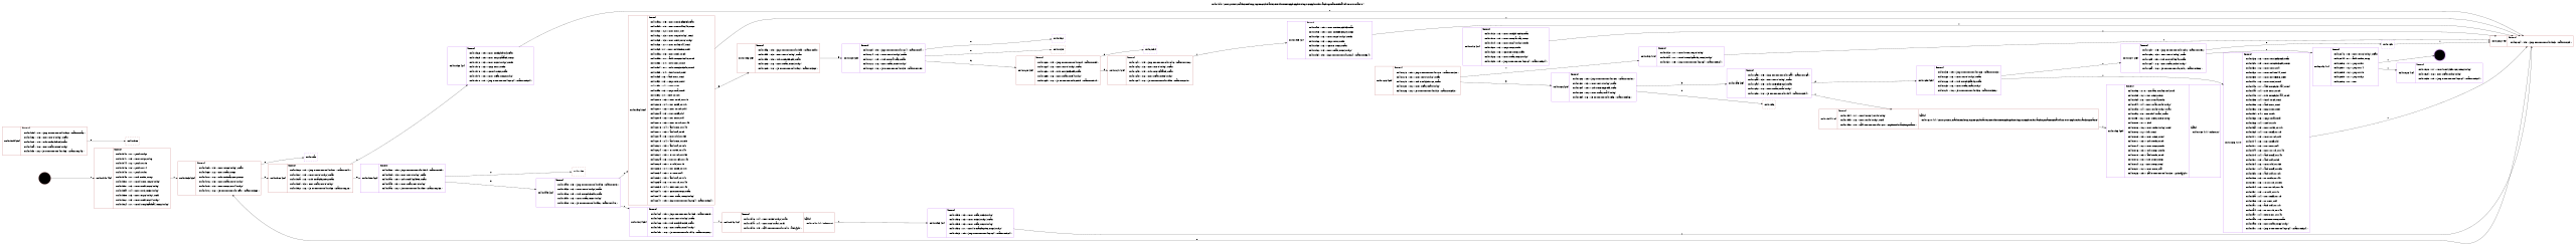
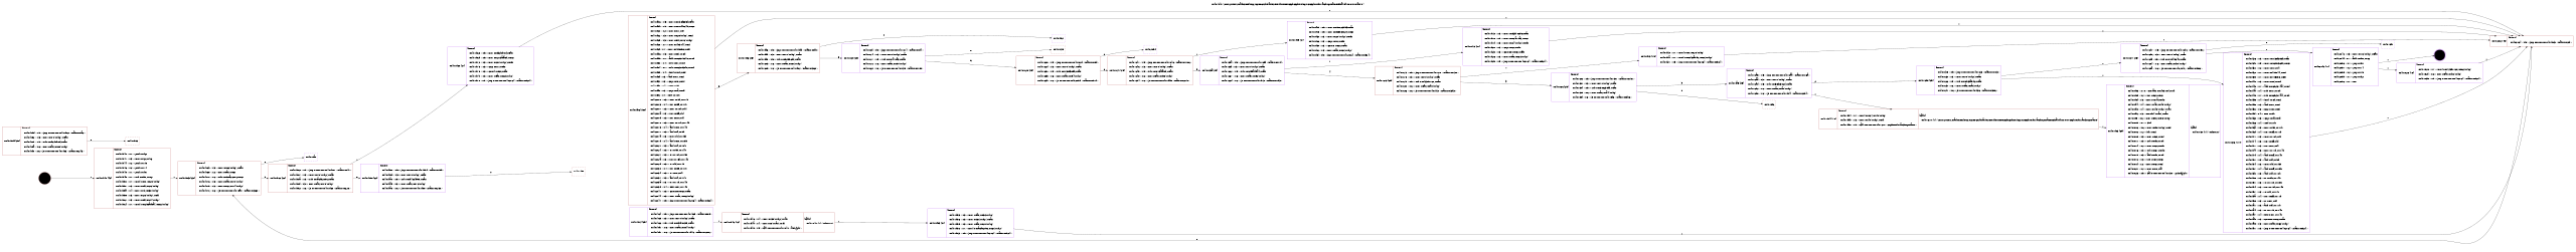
  digraph {
    label="0x401b40 (/mnt/c/Users/mathe/Desktop/tcc/POCII/binaries/extr_linuxnetcephceph_strings.c_ceph_osd_watch_op_name_Final-ollvm.out::main(0))"
    labelloc=t
    rankdir=LR
    node [color=purple shape=record]
    Entry [color=brown fillcolor=black height=0.3 shape=circle style=filled width=0.3]
    n2 [color=brown label="{\n     0x401b40 [43]\l\n     | [instrs]\l\n     &nbsp;&nbsp;0x401b40 \<+1\>: push %rbp\l\n     &nbsp;&nbsp;0x401b41 \<+3\>: mov %rsp,%rbp\l\n     &nbsp;&nbsp;0x401b44 \<+2\>: push %r15\l\n     &nbsp;&nbsp;0x401b46 \<+2\>: push %r14\l\n     &nbsp;&nbsp;0x401b48 \<+1\>: push %rbx\l\n     &nbsp;&nbsp;0x401b49 \<+7\>: sub $0xb8,%rsp\l\n     &nbsp;&nbsp;0x401b50 \<+7\>: movl $0x0,-0x28(%rbp)\l\n     &nbsp;&nbsp;0x401b57 \<+3\>: mov %edi,-0x2c(%rbp)\l\n     &nbsp;&nbsp;0x401b5a \<+4\>: mov %rsi,-0x38(%rbp)\l\n     &nbsp;&nbsp;0x401b5e \<+3\>: mov -0x2c(%rbp),%edi\l\n     &nbsp;&nbsp;0x401b61 \<+3\>: mov %edi,-0x24(%rbp)\l\n     &nbsp;&nbsp;0x401b64 \<+7\>: movl $0x255ad5a4,-0x6c(%rbp)\l\n  }"]
    n3 [color=brown label="{\n     0x401b6b [23]\l\n     | [instrs]\l\n     &nbsp;&nbsp;0x401b6b \<+3\>: mov -0x6c(%rbp),%eax\l\n     &nbsp;&nbsp;0x401b6e \<+2\>: mov %eax,%ecx\l\n     &nbsp;&nbsp;0x401b70 \<+6\>: sub $0x98a2c00c,%ecx\l\n     &nbsp;&nbsp;0x401b76 \<+3\>: mov %eax,-0x70(%rbp)\l\n     &nbsp;&nbsp;0x401b79 \<+3\>: mov %ecx,-0x74(%rbp)\l\n     &nbsp;&nbsp;0x401b7c \<+6\>: je 0000000000401ea0 \<main+0x360\>\l\n  }"]
    n4 [label="{\n     0x401ea0\l\n  }" style=dashed]
    n5 [color=brown label="{\n     0x401b82 [22]\l\n     | [instrs]\l\n     &nbsp;&nbsp;0x401b82 \<+5\>: jmp 0000000000401b87 \<main+0x47\>\l\n     &nbsp;&nbsp;0x401b87 \<+3\>: mov -0x70(%rbp),%eax\l\n     &nbsp;&nbsp;0x401b8a \<+5\>: sub $0xacd9209c,%eax\l\n     &nbsp;&nbsp;0x401b8f \<+3\>: mov %eax,-0x78(%rbp)\l\n     &nbsp;&nbsp;0x401b92 \<+6\>: je 0000000000401d68 \<main+0x228\>\l\n  }"]
    n6 [label="{\n     0x401d68 [27]\l\n     | [instrs]\l\n     &nbsp;&nbsp;0x401d68 \<+5\>: mov $0xf6d0f78f,%eax\l\n     &nbsp;&nbsp;0x401d6d \<+5\>: mov $0x213afa8d,%ecx\l\n     &nbsp;&nbsp;0x401d72 \<+3\>: mov -0x20(%rbp),%edx\l\n     &nbsp;&nbsp;0x401d75 \<+3\>: cmp $0x1,%edx\l\n     &nbsp;&nbsp;0x401d78 \<+3\>: cmovl %ecx,%eax\l\n     &nbsp;&nbsp;0x401d7b \<+3\>: mov %eax,-0x6c(%rbp)\l\n     &nbsp;&nbsp;0x401d7e \<+5\>: jmp 0000000000402064 \<main+0x524\>\l\n  }"]
    n7 [label="{\n     0x401b98 [22]\l\n     | [instrs]\l\n     &nbsp;&nbsp;0x401b98 \<+5\>: jmp 0000000000401b9d \<main+0x5d\>\l\n     &nbsp;&nbsp;0x401b9d \<+3\>: mov -0x70(%rbp),%eax\l\n     &nbsp;&nbsp;0x401ba0 \<+5\>: sub $0xb4cc4999,%eax\l\n     &nbsp;&nbsp;0x401ba5 \<+3\>: mov %eax,-0x7c(%rbp)\l\n     &nbsp;&nbsp;0x401ba8 \<+6\>: je 0000000000401d9e \<main+0x25e\>\l\n  }"]
    n8 [color=brown label="{\n     0x402064 [5]\l\n     | [instrs]\l\n     &nbsp;&nbsp;0x402064 \<+5\>: jmp 0000000000401b6b \<main+0x2b\>\l\n  }"]
    n9 [color=brown label="{\n     0x401d9e\l\n  }" style=dashed]
-   n10 [label="{\n     0x401bae [22]\l\n     | [instrs]\l\n     &nbsp;&nbsp;0x401bae \<+5\>: jmp 0000000000401bb3 \<main+0x73\>\l\n     &nbsp;&nbsp;0x401bb3 \<+3\>: mov -0x70(%rbp),%eax\l\n     &nbsp;&nbsp;0x401bb6 \<+5\>: sub $0xc0bcb6bb,%eax\l\n     &nbsp;&nbsp;0x401bbb \<+3\>: mov %eax,-0x80(%rbp)\l\n     &nbsp;&nbsp;0x401bbe \<+6\>: je 0000000000401fb6 \<main+0x476\>\l\n  }"]
    Exit [fillcolor=black height=0.3 peripheries=2 shape=circle style=filled width=0.3]
    n12 [color=brown label="{\n     0x401fb6 [150]\l\n     | [instrs]\l\n     &nbsp;&nbsp;0x401fb6 \<+5\>: mov $0x138f385f,%eax\l\n     &nbsp;&nbsp;0x401fbb \<+5\>: mov $0x70f4e64b,%ecx\l\n     &nbsp;&nbsp;0x401fc0 \<+2\>: mov $0x1,%dl\l\n     &nbsp;&nbsp;0x401fc2 \<+3\>: mov -0x28(%rbp),%esi\l\n     &nbsp;&nbsp;0x401fc5 \<+3\>: mov %esi,-0x1c(%rbp)\l\n     &nbsp;&nbsp;0x401fc8 \<+7\>: mov 0x405044,%esi\l\n     &nbsp;&nbsp;0x401fcf \<+7\>: mov 0x405058,%edi\l\n     &nbsp;&nbsp;0x401fd6 \<+3\>: mov %esi,%r8d\l\n     &nbsp;&nbsp;0x401fd9 \<+7\>: add $0xce315348,%r8d\l\n     &nbsp;&nbsp;0x401fe0 \<+4\>: sub $0x1,%r8d\l\n     &nbsp;&nbsp;0x401fe4 \<+7\>: sub $0xce315348,%r8d\l\n     &nbsp;&nbsp;0x401feb \<+4\>: imul %r8d,%esi\l\n     &nbsp;&nbsp;0x401fef \<+3\>: and $0x1,%esi\l\n     &nbsp;&nbsp;0x401ff2 \<+3\>: cmp $0x0,%esi\l\n     &nbsp;&nbsp;0x401ff5 \<+4\>: sete %r9b\l\n     &nbsp;&nbsp;0x401ff9 \<+3\>: cmp $0xa,%edi\l\n     &nbsp;&nbsp;0x401ffc \<+4\>: setl %r10b\l\n     &nbsp;&nbsp;0x402000 \<+3\>: mov %r9b,%r11b\l\n     &nbsp;&nbsp;0x402003 \<+4\>: xor $0xff,%r11b\l\n     &nbsp;&nbsp;0x402007 \<+3\>: mov %r10b,%bl\l\n     &nbsp;&nbsp;0x40200a \<+3\>: xor $0xff,%bl\l\n     &nbsp;&nbsp;0x40200d \<+3\>: xor $0x0,%dl\l\n     &nbsp;&nbsp;0x402010 \<+3\>: mov %r11b,%r14b\l\n     &nbsp;&nbsp;0x402013 \<+4\>: and $0x0,%r14b\l\n     &nbsp;&nbsp;0x402017 \<+3\>: and %dl,%r9b\l\n     &nbsp;&nbsp;0x40201a \<+3\>: mov %bl,%r15b\l\n     &nbsp;&nbsp;0x40201d \<+4\>: and $0x0,%r15b\l\n     &nbsp;&nbsp;0x402021 \<+3\>: and %dl,%r10b\l\n     &nbsp;&nbsp;0x402024 \<+3\>: or %r9b,%r14b\l\n     &nbsp;&nbsp;0x402027 \<+3\>: or %r10b,%r15b\l\n     &nbsp;&nbsp;0x40202a \<+3\>: xor %r15b,%r14b\l\n     &nbsp;&nbsp;0x40202d \<+3\>: or %bl,%r11b\l\n     &nbsp;&nbsp;0x402030 \<+4\>: xor $0xff,%r11b\l\n     &nbsp;&nbsp;0x402034 \<+3\>: or $0x0,%dl\l\n     &nbsp;&nbsp;0x402037 \<+3\>: and %dl,%r11b\l\n     &nbsp;&nbsp;0x40203a \<+3\>: or %r11b,%r14b\l\n     &nbsp;&nbsp;0x40203d \<+4\>: test $0x1,%r14b\l\n     &nbsp;&nbsp;0x402041 \<+3\>: cmovne %ecx,%eax\l\n     &nbsp;&nbsp;0x402044 \<+3\>: mov %eax,-0x6c(%rbp)\l\n     &nbsp;&nbsp;0x402047 \<+5\>: jmp 0000000000402064 \<main+0x524\>\l\n  }"]
    n13 [label="{\n     0x401bc4 [25]\l\n     | [instrs]\l\n     &nbsp;&nbsp;0x401bc4 \<+5\>: jmp 0000000000401bc9 \<main+0x89\>\l\n     &nbsp;&nbsp;0x401bc9 \<+3\>: mov -0x70(%rbp),%eax\l\n     &nbsp;&nbsp;0x401bcc \<+5\>: sub $0xf2f70c95,%eax\l\n     &nbsp;&nbsp;0x401bd1 \<+6\>: mov %eax,-0x84(%rbp)\l\n     &nbsp;&nbsp;0x401bd7 \<+6\>: je 0000000000401d46 \<main+0x206\>\l\n  }"]
    n14 [label="{\n     0x401cf0\l\n  }" style=dashed]
    n15 [color=brown label="{\n     0x401bf6 [25]\l\n     | [instrs]\l\n     &nbsp;&nbsp;0x401bf6 \<+5\>: jmp 0000000000401bfb \<main+0xbb\>\l\n     &nbsp;&nbsp;0x401bfb \<+3\>: mov -0x70(%rbp),%eax\l\n     &nbsp;&nbsp;0x401bfe \<+5\>: sub $0x92996dd,%eax\l\n     &nbsp;&nbsp;0x401c03 \<+6\>: mov %eax,-0x8c(%rbp)\l\n     &nbsp;&nbsp;0x401c09 \<+6\>: je 0000000000401f02 \<main+0x3c2\>\l\n  }"]
    n16 [color=brown label="{\n     0x401d46 [13]\l\n     | [instrs]\l\n     &nbsp;&nbsp;0x401d46 \<+4\>: mov -0x38(%rbp),%rax\l\n     &nbsp;&nbsp;0x401d4a \<+4\>: mov 0x8(%rax),%rdi\l\n     &nbsp;&nbsp;0x401d4e \<+5\>: call 0000000000401040 \<atoi@plt\>\l\n     | [calls]\l\n     &nbsp;&nbsp;0x401040 \{1\} (unknown)\l\n  }"]
    n17 [label="{\n     0x40204c [17]\l\n     | [instrs]\l\n     &nbsp;&nbsp;0x40204c \<+3\>: mov -0x1c(%rbp),%eax\l\n     &nbsp;&nbsp;0x40204f \<+7\>: add $0xb8,%rsp\l\n     &nbsp;&nbsp;0x402056 \<+1\>: pop %rbx\l\n     &nbsp;&nbsp;0x402057 \<+2\>: pop %r14\l\n     &nbsp;&nbsp;0x402059 \<+2\>: pop %r15\l\n     &nbsp;&nbsp;0x40205b \<+1\>: pop %rbp\l\n     &nbsp;&nbsp;0x40205c \<+1\>: ret\l\n  }"]
    n18 [label="{\n     0x401e28 [18]\l\n     | [instrs]\l\n     &nbsp;&nbsp;0x401e28 \<+7\>: movl $0x423501ce,-0x6c(%rbp)\l\n     &nbsp;&nbsp;0x401e2f \<+6\>: mov %eax,-0xbc(%rbp)\l\n     &nbsp;&nbsp;0x401e35 \<+5\>: jmp 0000000000402064 \<main+0x524\>\l\n  }"]
    n19 [label="{\n     0x401d53 [21]\l\n     | [instrs]\l\n     &nbsp;&nbsp;0x401d53 \<+3\>: mov %eax,-0x3c(%rbp)\l\n     &nbsp;&nbsp;0x401d56 \<+3\>: mov -0x3c(%rbp),%eax\l\n     &nbsp;&nbsp;0x401d59 \<+3\>: mov %eax,-0x20(%rbp)\l\n     &nbsp;&nbsp;0x401d5c \<+7\>: movl $0xacd9209c,-0x6c(%rbp)\l\n     &nbsp;&nbsp;0x401d63 \<+5\>: jmp 0000000000402064 \<main+0x524\>\l\n  }"]
    n20 [color=brown label="{\n     0x401bdd [25]\l\n     | [instrs]\l\n     &nbsp;&nbsp;0x401bdd \<+5\>: jmp 0000000000401be2 \<main+0xa2\>\l\n     &nbsp;&nbsp;0x401be2 \<+3\>: mov -0x70(%rbp),%eax\l\n     &nbsp;&nbsp;0x401be5 \<+5\>: sub $0xf6d0f78f,%eax\l\n     &nbsp;&nbsp;0x401bea \<+6\>: mov %eax,-0x88(%rbp)\l\n     &nbsp;&nbsp;0x401bf0 \<+6\>: je 0000000000401d83 \<main+0x243\>\l\n  }"]
    n21 [color=brown label="{\n     0x401d83\l\n  }" style=dashed]
    n22 [label="{\n     0x401cd7 [25]\l\n     | [instrs]\l\n     &nbsp;&nbsp;0x401cd7 \<+5\>: jmp 0000000000401cdc \<main+0x19c\>\l\n     &nbsp;&nbsp;0x401cdc \<+3\>: mov -0x70(%rbp),%eax\l\n     &nbsp;&nbsp;0x401cdf \<+5\>: sub $0x70f4e64b,%eax\l\n     &nbsp;&nbsp;0x401ce4 \<+6\>: mov %eax,-0xb0(%rbp)\l\n     &nbsp;&nbsp;0x401cea \<+6\>: je 000000000040204c \<main+0x50c\>\l\n  }"]
    n23 [label="{\n     0x401f02\l\n  }" style=dashed]
    n24 [label="{\n     0x401c0f [25]\l\n     | [instrs]\l\n     &nbsp;&nbsp;0x401c0f \<+5\>: jmp 0000000000401c14 \<main+0xd4\>\l\n     &nbsp;&nbsp;0x401c14 \<+3\>: mov -0x70(%rbp),%eax\l\n     &nbsp;&nbsp;0x401c17 \<+5\>: sub $0xc7a10a3,%eax\l\n     &nbsp;&nbsp;0x401c1c \<+6\>: mov %eax,-0x90(%rbp)\l\n     &nbsp;&nbsp;0x401c22 \<+6\>: je 0000000000401d2e \<main+0x1ee\>\l\n  }"]
    n25 [label="{\n     0x401f26 [144]\l\n     | [instrs]\l\n     &nbsp;&nbsp;0x401f26 \<+5\>: mov $0x138f385f,%eax\l\n     &nbsp;&nbsp;0x401f2b \<+5\>: mov $0xc0bcb6bb,%ecx\l\n     &nbsp;&nbsp;0x401f30 \<+2\>: mov $0x1,%dl\l\n     &nbsp;&nbsp;0x401f32 \<+7\>: mov 0x405044,%esi\l\n     &nbsp;&nbsp;0x401f39 \<+7\>: mov 0x405058,%edi\l\n     &nbsp;&nbsp;0x401f40 \<+3\>: mov %esi,%r8d\l\n     &nbsp;&nbsp;0x401f43 \<+7\>: add $0x692314a4,%r8d\l\n     &nbsp;&nbsp;0x401f4a \<+4\>: sub $0x1,%r8d\l\n     &nbsp;&nbsp;0x401f4e \<+7\>: sub $0x692314a4,%r8d\l\n     &nbsp;&nbsp;0x401f55 \<+4\>: imul %r8d,%esi\l\n     &nbsp;&nbsp;0x401f59 \<+3\>: and $0x1,%esi\l\n     &nbsp;&nbsp;0x401f5c \<+3\>: cmp $0x0,%esi\l\n     &nbsp;&nbsp;0x401f5f \<+4\>: sete %r9b\l\n     &nbsp;&nbsp;0x401f63 \<+3\>: cmp $0xa,%edi\l\n     &nbsp;&nbsp;0x401f66 \<+4\>: setl %r10b\l\n     &nbsp;&nbsp;0x401f6a \<+3\>: mov %r9b,%r11b\l\n     &nbsp;&nbsp;0x401f6d \<+4\>: xor $0xff,%r11b\l\n     &nbsp;&nbsp;0x401f71 \<+3\>: mov %r10b,%bl\l\n     &nbsp;&nbsp;0x401f74 \<+3\>: xor $0xff,%bl\l\n     &nbsp;&nbsp;0x401f77 \<+3\>: xor $0x1,%dl\l\n     &nbsp;&nbsp;0x401f7a \<+3\>: mov %r11b,%r14b\l\n     &nbsp;&nbsp;0x401f7d \<+4\>: and $0xff,%r14b\l\n     &nbsp;&nbsp;0x401f81 \<+3\>: and %dl,%r9b\l\n     &nbsp;&nbsp;0x401f84 \<+3\>: mov %bl,%r15b\l\n     &nbsp;&nbsp;0x401f87 \<+4\>: and $0xff,%r15b\l\n     &nbsp;&nbsp;0x401f8b \<+3\>: and %dl,%r10b\l\n     &nbsp;&nbsp;0x401f8e \<+3\>: or %r9b,%r14b\l\n     &nbsp;&nbsp;0x401f91 \<+3\>: or %r10b,%r15b\l\n     &nbsp;&nbsp;0x401f94 \<+3\>: xor %r15b,%r14b\l\n     &nbsp;&nbsp;0x401f97 \<+3\>: or %bl,%r11b\l\n     &nbsp;&nbsp;0x401f9a \<+4\>: xor $0xff,%r11b\l\n     &nbsp;&nbsp;0x401f9e \<+3\>: or $0x1,%dl\l\n     &nbsp;&nbsp;0x401fa1 \<+3\>: and %dl,%r11b\l\n     &nbsp;&nbsp;0x401fa4 \<+3\>: or %r11b,%r14b\l\n     &nbsp;&nbsp;0x401fa7 \<+4\>: test $0x1,%r14b\l\n     &nbsp;&nbsp;0x401fab \<+3\>: cmovne %ecx,%eax\l\n     &nbsp;&nbsp;0x401fae \<+3\>: mov %eax,-0x6c(%rbp)\l\n     &nbsp;&nbsp;0x401fb1 \<+5\>: jmp 0000000000402064 \<main+0x524\>\l\n  }"]
    n26 [color=brown label="{\n     0x401d2e\l\n  }" style=dashed]
    n27 [color=brown label="{\n     0x401c28 [25]\l\n     | [instrs]\l\n     &nbsp;&nbsp;0x401c28 \<+5\>: jmp 0000000000401c2d \<main+0xed\>\l\n     &nbsp;&nbsp;0x401c2d \<+3\>: mov -0x70(%rbp),%eax\l\n     &nbsp;&nbsp;0x401c30 \<+5\>: sub $0x138f385f,%eax\l\n     &nbsp;&nbsp;0x401c35 \<+6\>: mov %eax,-0x94(%rbp)\l\n     &nbsp;&nbsp;0x401c3b \<+6\>: je 000000000040205d \<main+0x51d\>\l\n  }"]
    n28 [label="{\n     0x40205d\l\n  }" style=dashed]
    n29 [color=brown label="{\n     0x401c41 [25]\l\n     | [instrs]\l\n     &nbsp;&nbsp;0x401c41 \<+5\>: jmp 0000000000401c46 \<main+0x106\>\l\n     &nbsp;&nbsp;0x401c46 \<+3\>: mov -0x70(%rbp),%eax\l\n     &nbsp;&nbsp;0x401c49 \<+5\>: sub $0x213afa8d,%eax\l\n     &nbsp;&nbsp;0x401c4e \<+6\>: mov %eax,-0x98(%rbp)\l\n     &nbsp;&nbsp;0x401c54 \<+6\>: je 0000000000401db9 \<main+0x279\>\l\n  }"]
    n30 [label="{\n     0x401de3 [69]\l\n     | [instrs]\l\n     &nbsp;&nbsp;0x401de3 \<+10\>: movabs $0x40310d,%rdi\l\n     &nbsp;&nbsp;0x401ded \<+2\>: xor %ecx,%ecx\l\n     &nbsp;&nbsp;0x401def \<+5\>: mov $0x1a,%edx\l\n     &nbsp;&nbsp;0x401df4 \<+4\>: mov %rax,-0x48(%rbp)\l\n     &nbsp;&nbsp;0x401df8 \<+4\>: mov -0x48(%rbp),%rax\l\n     &nbsp;&nbsp;0x401dfc \<+3\>: movsbl (%rax),%eax\l\n     &nbsp;&nbsp;0x401dff \<+6\>: mov %edx,-0xb8(%rbp)\l\n     &nbsp;&nbsp;0x401e05 \<+1\>: cltd\l\n     &nbsp;&nbsp;0x401e06 \<+6\>: mov -0xb8(%rbp),%esi\l\n     &nbsp;&nbsp;0x401e0c \<+2\>: idiv %esi\l\n     &nbsp;&nbsp;0x401e0e \<+3\>: mov %ecx,%r8d\l\n     &nbsp;&nbsp;0x401e11 \<+3\>: sub %edx,%r8d\l\n     &nbsp;&nbsp;0x401e14 \<+2\>: mov %ecx,%edx\l\n     &nbsp;&nbsp;0x401e16 \<+3\>: sub $0x61,%edx\l\n     &nbsp;&nbsp;0x401e19 \<+3\>: add %edx,%r8d\l\n     &nbsp;&nbsp;0x401e1c \<+3\>: sub %r8d,%ecx\l\n     &nbsp;&nbsp;0x401e1f \<+2\>: mov %ecx,%esi\l\n     &nbsp;&nbsp;0x401e21 \<+2\>: mov $0x0,%al\l\n     &nbsp;&nbsp;0x401e23 \<+5\>: call 0000000000401030 \<printf@plt\>\l\n     | [calls]\l\n     &nbsp;&nbsp;0x401030 \{1\} (unknown)\l\n  }"]
    n31 [label="{\n     0x401db9 [27]\l\n     | [instrs]\l\n     &nbsp;&nbsp;0x401db9 \<+5\>: mov $0x588239bf,%eax\l\n     &nbsp;&nbsp;0x401dbe \<+5\>: mov $0x5ebc902d,%ecx\l\n     &nbsp;&nbsp;0x401dc3 \<+3\>: mov -0x20(%rbp),%edx\l\n     &nbsp;&nbsp;0x401dc6 \<+3\>: cmp $0x0,%edx\l\n     &nbsp;&nbsp;0x401dc9 \<+3\>: cmove %ecx,%eax\l\n     &nbsp;&nbsp;0x401dcc \<+3\>: mov %eax,-0x6c(%rbp)\l\n     &nbsp;&nbsp;0x401dcf \<+5\>: jmp 0000000000402064 \<main+0x524\>\l\n  }"]
+   n32 [label="{\n     0x401c5a [25]\l\n     | [instrs]\l\n     &nbsp;&nbsp;0x401c5a \<+5\>: jmp 0000000000401c5f \<main+0x11f\>\l\n     &nbsp;&nbsp;0x401c5f \<+3\>: mov -0x70(%rbp),%eax\l\n     &nbsp;&nbsp;0x401c62 \<+5\>: sub $0x255ad5a4,%eax\l\n     &nbsp;&nbsp;0x401c67 \<+6\>: mov %eax,-0x9c(%rbp)\l\n     &nbsp;&nbsp;0x401c6d \<+6\>: je 0000000000401d13 \<main+0x1d3\>\l\n  }"]
    n33 [label="{\n     0x401cbe [25]\l\n     | [instrs]\l\n     &nbsp;&nbsp;0x401cbe \<+5\>: jmp 0000000000401cc3 \<main+0x183\>\l\n     &nbsp;&nbsp;0x401cc3 \<+3\>: mov -0x70(%rbp),%eax\l\n     &nbsp;&nbsp;0x401cc6 \<+5\>: sub $0x6dc3a9dc,%eax\l\n     &nbsp;&nbsp;0x401ccb \<+6\>: mov %eax,-0xac(%rbp)\l\n     &nbsp;&nbsp;0x401cd1 \<+6\>: je 0000000000401f26 \<main+0x3e6\>\l\n  }"]
    n34 [label="{\n     0x401d13 [27]\l\n     | [instrs]\l\n     &nbsp;&nbsp;0x401d13 \<+5\>: mov $0xf2f70c95,%eax\l\n     &nbsp;&nbsp;0x401d18 \<+5\>: mov $0xc7a10a3,%ecx\l\n     &nbsp;&nbsp;0x401d1d \<+3\>: mov -0x24(%rbp),%edx\l\n     &nbsp;&nbsp;0x401d20 \<+3\>: cmp $0x2,%edx\l\n     &nbsp;&nbsp;0x401d23 \<+3\>: cmovne %ecx,%eax\l\n     &nbsp;&nbsp;0x401d26 \<+3\>: mov %eax,-0x6c(%rbp)\l\n     &nbsp;&nbsp;0x401d29 \<+5\>: jmp 0000000000402064 \<main+0x524\>\l\n  }"]
    n35 [color=brown label="{\n     0x401c73 [25]\l\n     | [instrs]\l\n     &nbsp;&nbsp;0x401c73 \<+5\>: jmp 0000000000401c78 \<main+0x138\>\l\n     &nbsp;&nbsp;0x401c78 \<+3\>: mov -0x70(%rbp),%eax\l\n     &nbsp;&nbsp;0x401c7b \<+5\>: sub $0x423501ce,%eax\l\n     &nbsp;&nbsp;0x401c80 \<+6\>: mov %eax,-0xa0(%rbp)\l\n     &nbsp;&nbsp;0x401c86 \<+6\>: je 0000000000401f13 \<main+0x3d3\>\l\n  }"]
    n36 [color=brown label="{\n     0x401dd4 [15]\l\n     | [instrs]\l\n     &nbsp;&nbsp;0x401dd4 \<+7\>: movl $0x64,-0x40(%rbp)\l\n     &nbsp;&nbsp;0x401ddb \<+3\>: mov -0x40(%rbp),%edi\l\n     &nbsp;&nbsp;0x401dde \<+5\>: call 0000000000401610 \<ceph_osd_watch_op_name\>\l\n     | [calls]\l\n     &nbsp;&nbsp;0x401610 \{1\} (/mnt/c/Users/mathe/Desktop/tcc/POCII/binaries/extr_linuxnetcephceph_strings.c_ceph_osd_watch_op_name_Final-ollvm.out::ceph_osd_watch_op_name)\l\n  }"]
    n37 [label="{\n     0x401f13 [19]\l\n     | [instrs]\l\n     &nbsp;&nbsp;0x401f13 \<+7\>: movl $0x0,-0x28(%rbp)\l\n     &nbsp;&nbsp;0x401f1a \<+7\>: movl $0x6dc3a9dc,-0x6c(%rbp)\l\n     &nbsp;&nbsp;0x401f21 \<+5\>: jmp 0000000000402064 \<main+0x524\>\l\n  }"]
    n38 [label="{\n     0x401c8c [25]\l\n     | [instrs]\l\n     &nbsp;&nbsp;0x401c8c \<+5\>: jmp 0000000000401c91 \<main+0x151\>\l\n     &nbsp;&nbsp;0x401c91 \<+3\>: mov -0x70(%rbp),%eax\l\n     &nbsp;&nbsp;0x401c94 \<+5\>: sub $0x588239bf,%eax\l\n     &nbsp;&nbsp;0x401c99 \<+6\>: mov %eax,-0xa4(%rbp)\l\n     &nbsp;&nbsp;0x401c9f \<+6\>: je 0000000000401ef6 \<main+0x3b6\>\l\n  }"]
    n39 [label="{\n     0x401ca5 [25]\l\n     | [instrs]\l\n     &nbsp;&nbsp;0x401ca5 \<+5\>: jmp 0000000000401caa \<main+0x16a\>\l\n     &nbsp;&nbsp;0x401caa \<+3\>: mov -0x70(%rbp),%eax\l\n     &nbsp;&nbsp;0x401cad \<+5\>: sub $0x5ebc902d,%eax\l\n     &nbsp;&nbsp;0x401cb2 \<+6\>: mov %eax,-0xa8(%rbp)\l\n     &nbsp;&nbsp;0x401cb8 \<+6\>: je 0000000000401dd4 \<main+0x294\>\l\n  }"]
    n40 [color=brown label="{\n     0x401ef6\l\n  }" style=dashed]
    Entry -> n2 [label=" 1"]
    n2 -> n3 [label=" 1"]
    n3 -> n4 [label=" 0"]
    n3 -> n5 [label=" 9"]
    n5 -> n6 [label=" 1"]
    n5 -> n7 [label=" 8"]
    n6 -> n8 [label=" 1"]
    n7 -> n9 [label=" 0"]
-   n7 -> n10 [label=" 8"]
    n8 -> n3 [label=" 8"]
-   n10 -> n12 [label=" 1"]
-   n10 -> n13 [label=" 7"]
    n12 -> n8 [label=" 1"]
    n12 -> n15 [label=" 6"]
    n13 -> n16 [label=" 1"]
-   n24 -> n23 [label=" 0"]
+   n15 -> n23 [label=" 0"]
    n15 -> n24 [label=" 6"]
    n16 -> n19 [label=" 1"]
    n17 -> Exit [label=" 1"]
    n17 -> n18 [label=" 1"]
-   n14 -> n8 [label=" 1"]
+   n18 -> n8 [label=" 1"]
    n19 -> n8 [label=" 1"]
    n20 -> n21 [label=" 0"]
    n22 -> n14 [label=" 0"]
    n22 -> n17 [label=" 1"]
    n24 -> n26 [label=" 0"]
    n24 -> n27 [label=" 6"]
    n25 -> n8 [label=" 1"]
    n27 -> n28 [label=" 0"]
    n27 -> n29 [label=" 6"]
    n29 -> n31 [label=" 1"]
+   n29 -> n32 [label=" 5"]
    n31 -> n8 [label=" 1"]
+   n32 -> n34 [label=" 1"]
+   n32 -> n35 [label=" 4"]
    n33 -> n22 [label=" 1"]
    n33 -> n25 [label=" 1"]
    n34 -> n8 [label=" 1"]
    n35 -> n37 [label=" 1"]
    n35 -> n38 [label=" 3"]
    n36 -> n30 [label=" 1"]
    n37 -> n8 [label=" 1"]
    n38 -> n39 [label=" 3"]
    n38 -> n40 [label=" 0"]
    n39 -> n33 [label=" 2"]
    n39 -> n36 [label=" 1"]
  }
